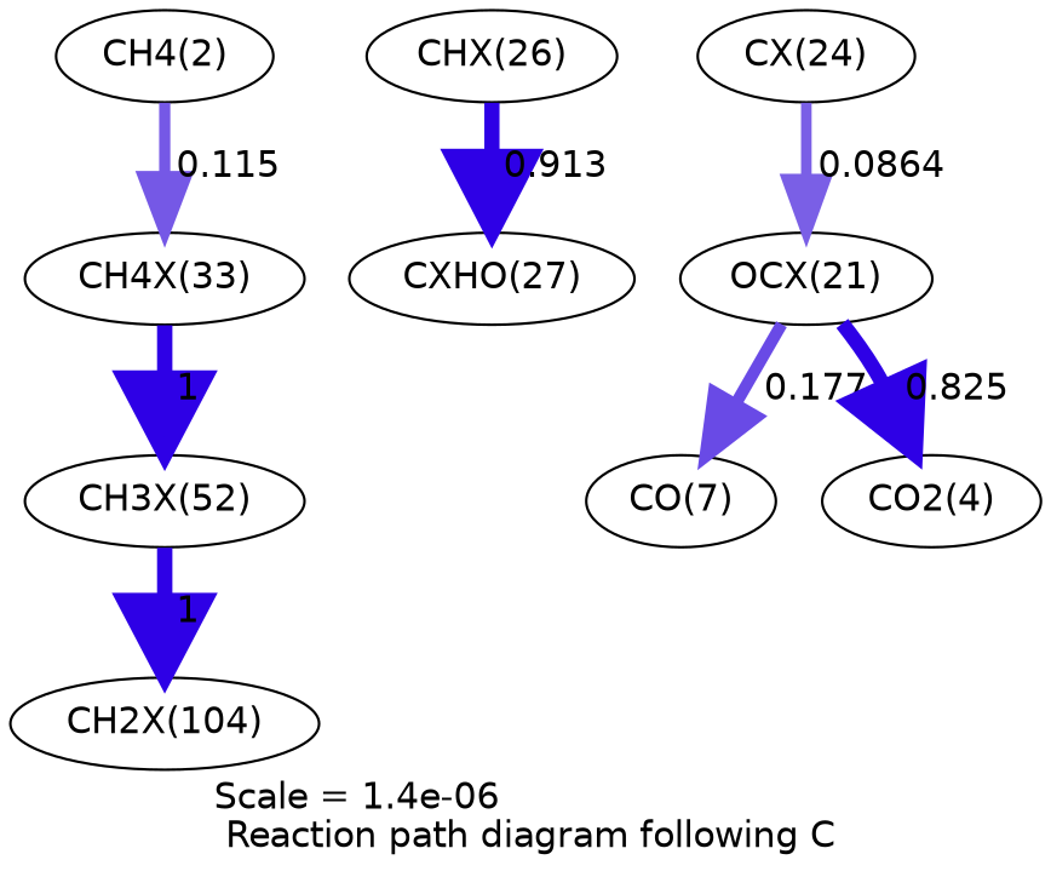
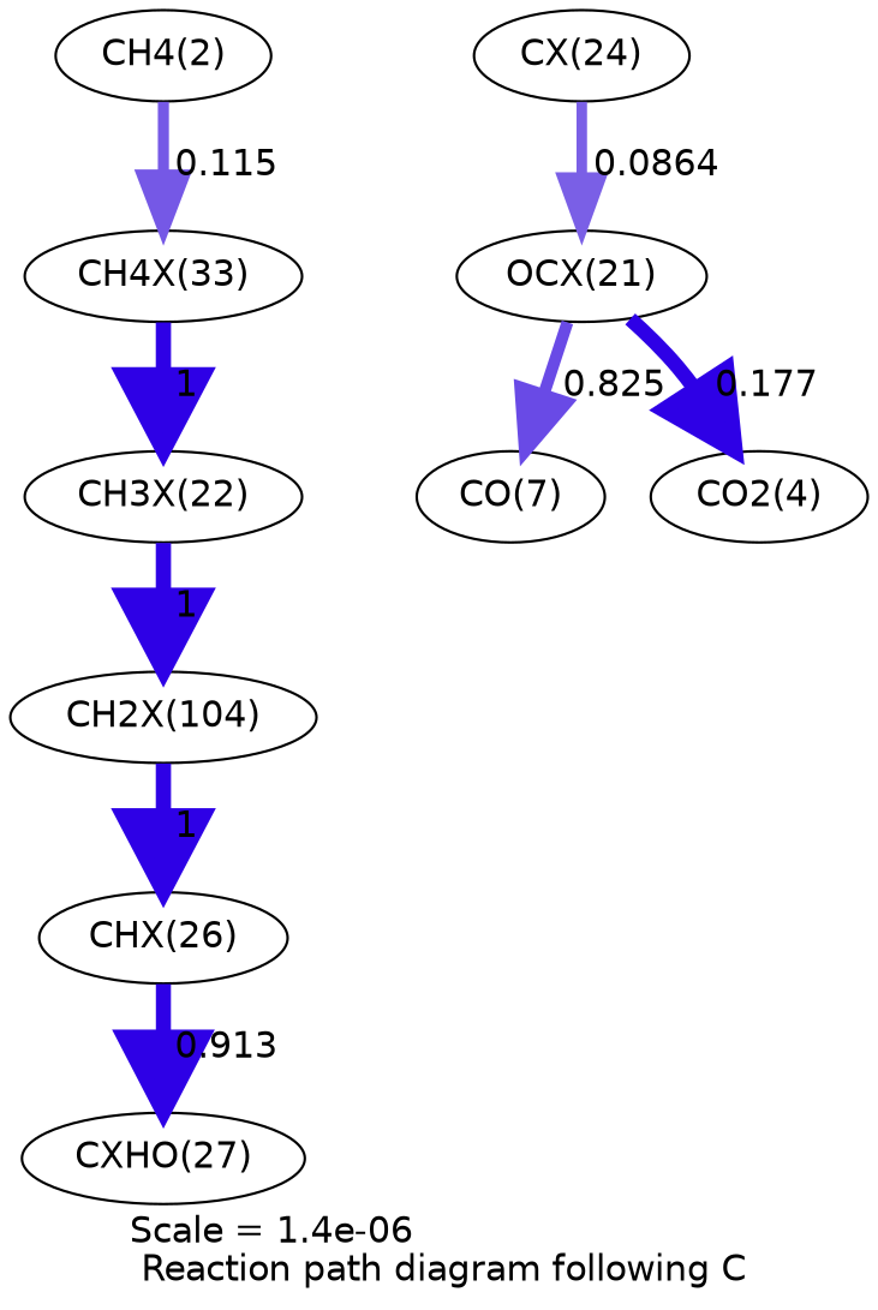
  digraph {
    fontname=Helvetica
    label="Scale = 1.4e-06\l Reaction path diagram following C"
    node [fontname=Helvetica]
    edge [arrowsize=3 color="0.7, 1.5, 0.9" fontname=Helvetica penwidth=6]
    n1 [label="CH4(2)"]
    n2 [label="CH4X(33)"]
-   n3 [label="CH3X(52)"]
+   n3 [label="CH3X(22)"]
    n4 [label="CH2X(104)"]
    n5 [label="CHX(26)"]
    n6 [label="CXHO(27)"]
    n7 [label="CX(24)"]
    n8 [label="OCX(21)"]
    n9 [label="CO(7)"]
    n10 [label="CO2(4)"]
    n1 -> n2 [arrowsize=2.18 color="0.7, 0.615, 0.9" label=" 0.115" penwidth=4.37]
    n2 -> n3 [label=" 1"]
    n3 -> n4 [label=" 1"]
+   n4 -> n5 [label=" 1"]
    n5 -> n6 [arrowsize=2.97 color="0.7, 1.41, 0.9" label=" 0.913" penwidth=5.93]
    n7 -> n8 [arrowsize=2.08 color="0.7, 0.586, 0.9" label=" 0.0864" penwidth=4.15]
-   n8 -> n9 [arrowsize=2.35 color="0.7, 0.677, 0.9" label=" 0.177" penwidth=4.69]
-   n8 -> n10 [arrowsize=2.93 color="0.7, 1.33, 0.9" label=" 0.825" penwidth=5.85]
+   n8 -> n9 [arrowsize=2.35 color="0.7, 0.677, 0.9" label=" 0.825" penwidth=4.69]
+   n8 -> n10 [arrowsize=2.93 color="0.7, 1.33, 0.9" label=" 0.177" penwidth=5.85]
  }
